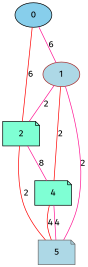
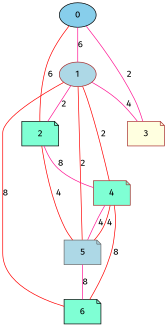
  graph {
    fontname="Fira Sans"
    node [color=black fillcolor=aquamarine fontname="Fira Sans" shape=note style=filled weight=1]
    edge [color=deeppink fontname="Fira Sans"]
    0 [fillcolor=skyblue shape=ellipse]
    1 [color=brown fillcolor=lightblue shape=ellipse]
    2
-   4
+   3 [color=brown fillcolor=lightyellow]
+   4 [color=brown]
    5 [color=gray40 fillcolor=lightblue weight=2]
+   6 [weight=4]
    0 -- 1 [label=6]
    0 -- 2 [color=red label=6]
+   0 -- 3 [label=2]
    1 -- 2 [label=2]
+   1 -- 3 [label=4]
    1 -- 4 [color=red label=2]
-   1 -- 5 [label=2]
+   1 -- 5 [color=red label=2]
+   1 -- 6 [color=red label=8]
    2 -- 4 [label=8]
-   2 -- 5 [color=red label=2]
+   2 -- 5 [color=red label=4]
    4 -- 5 [label=4]
    4 -- 5 [color=red label=4]
+   4 -- 6 [color=red label=8]
+   5 -- 6 [label=8]
  }
